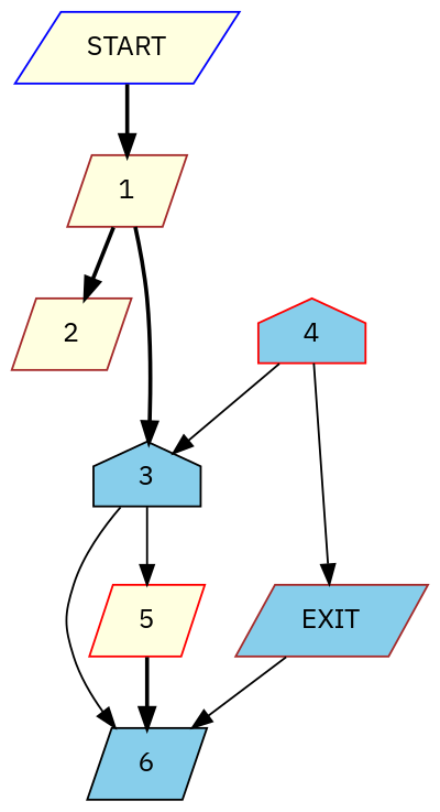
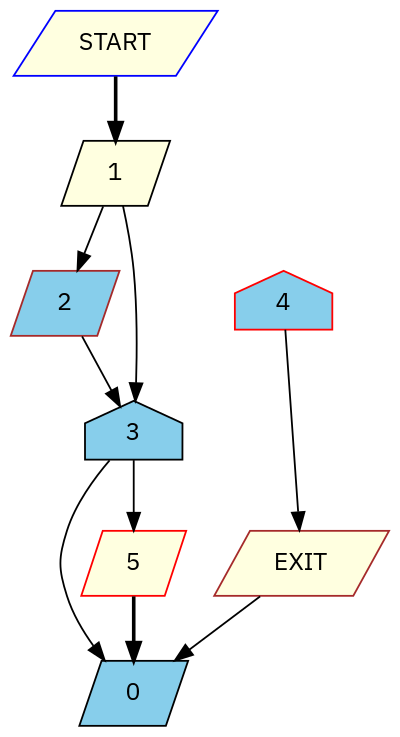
  digraph {
    fontname="IBM Plex Sans"
    node [color=black fillcolor=lightyellow fontname="IBM Plex Sans" shape=parallelogram style=filled]
    edge [fontname="IBM Plex Sans" style=solid]
    n1 [color=blue label=START]
-   1 [color=brown]
-   2 [color=brown]
+   1
+   2 [color=brown fillcolor=skyblue]
    3 [fillcolor=skyblue shape=house]
-   n5 [color=brown fillcolor=skyblue label=EXIT]
-   6 [fillcolor=skyblue]
+   n5 [color=brown label=EXIT]
+   6 [fillcolor=skyblue label=0]
    5 [color=red]
    4 [color=red fillcolor=skyblue shape=house]
    n1 -> 1 [style=bold]
-   1 -> 2 [style=bold]
-   1 -> 3 [style=bold]
-   4 -> 3
+   1 -> 2
+   1 -> 3
+   2 -> 3
    3 -> 6
    3 -> 5
    n5 -> 6
    5 -> 6 [style=bold]
    4 -> n5
  }
